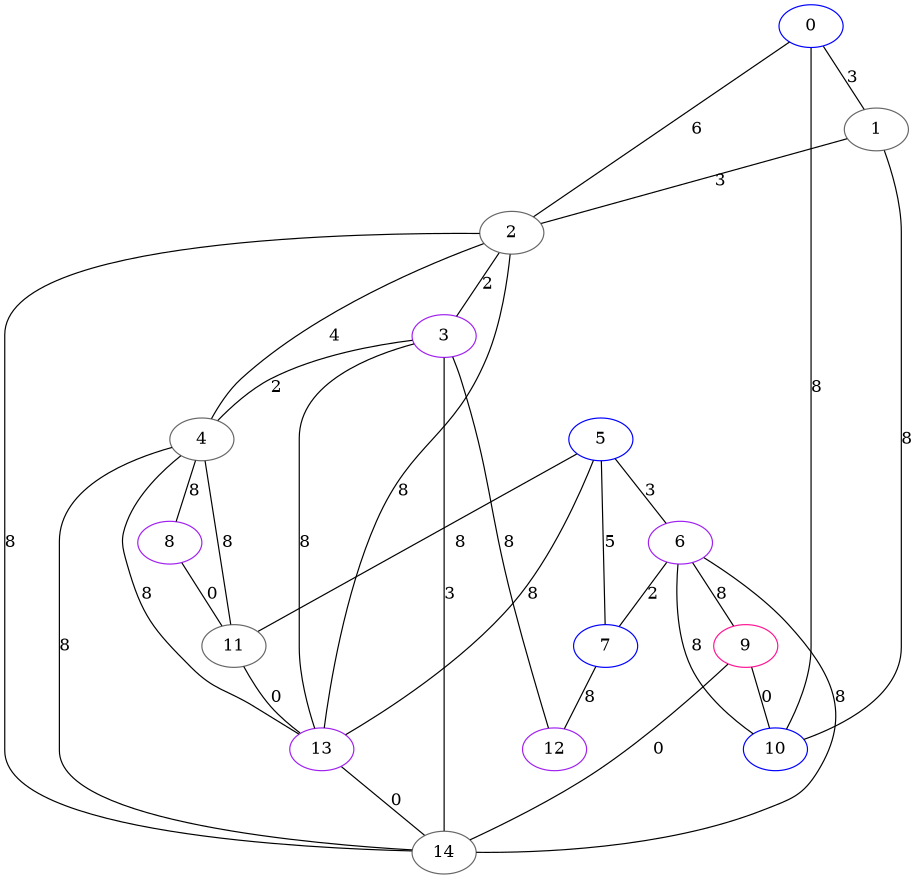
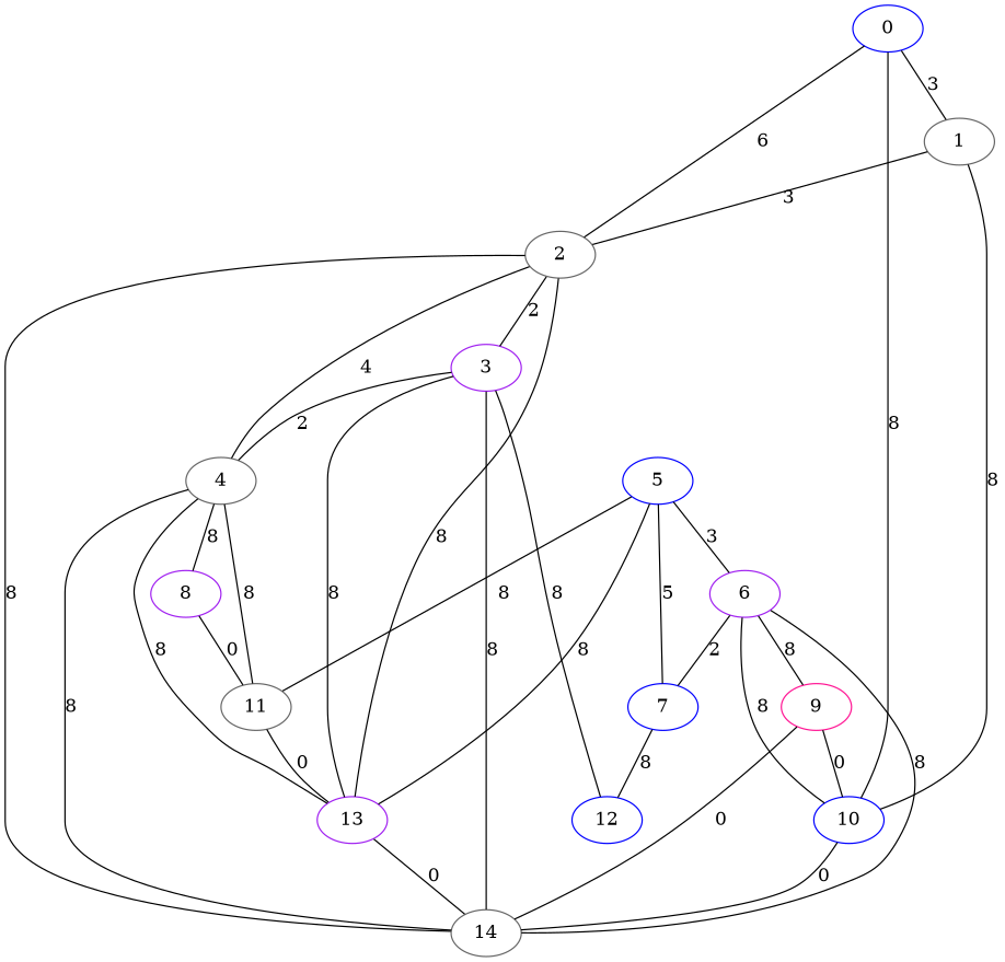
  graph {
    node [color=gray40 weight=1]
    0 [color=blue]
    1
    2
    10 [color=blue weight=3]
    3 [color=purple]
    4
    13 [color=purple weight=3]
    14 [weight=3]
    9 [color=deeppink weight=3]
-   12 [color=purple weight=3]
+   12 [color=blue weight=3]
    8 [color=purple weight=4]
    11 [weight=3]
    5 [color=blue]
    6 [color=purple]
    7 [color=blue]
    0 -- 1 [label=3]
    0 -- 2 [label=6]
    0 -- 10 [label=8]
    1 -- 2 [label=3]
    1 -- 10 [label=8]
    2 -- 3 [label=2]
    2 -- 4 [label=4]
    2 -- 13 [label=8]
    2 -- 14 [label=8]
+   10 -- 14 [label=0]
    3 -- 4 [label=2]
    3 -- 13 [label=8]
-   3 -- 14 [label=3]
+   3 -- 14 [label=8]
    3 -- 12 [label=8]
    4 -- 13 [label=8]
    4 -- 14 [label=8]
    4 -- 8 [label=8]
    4 -- 11 [label=8]
    13 -- 14 [label=0]
    9 -- 10 [label=0]
    9 -- 14 [label=0]
    8 -- 11 [label=0]
    11 -- 13 [label=0]
    5 -- 13 [label=8]
    5 -- 11 [label=8]
    5 -- 6 [label=3]
    5 -- 7 [label=5]
    6 -- 10 [label=8]
    6 -- 14 [label=8]
    6 -- 9 [label=8]
    6 -- 7 [label=2]
    7 -- 12 [label=8]
  }
